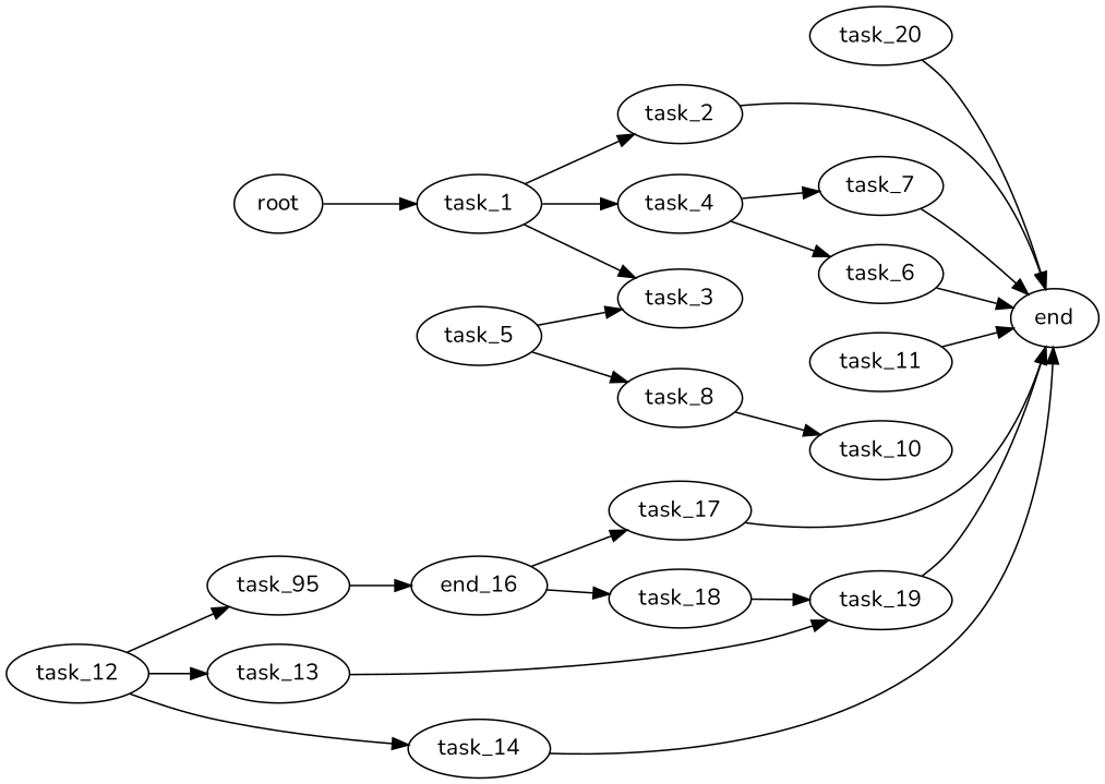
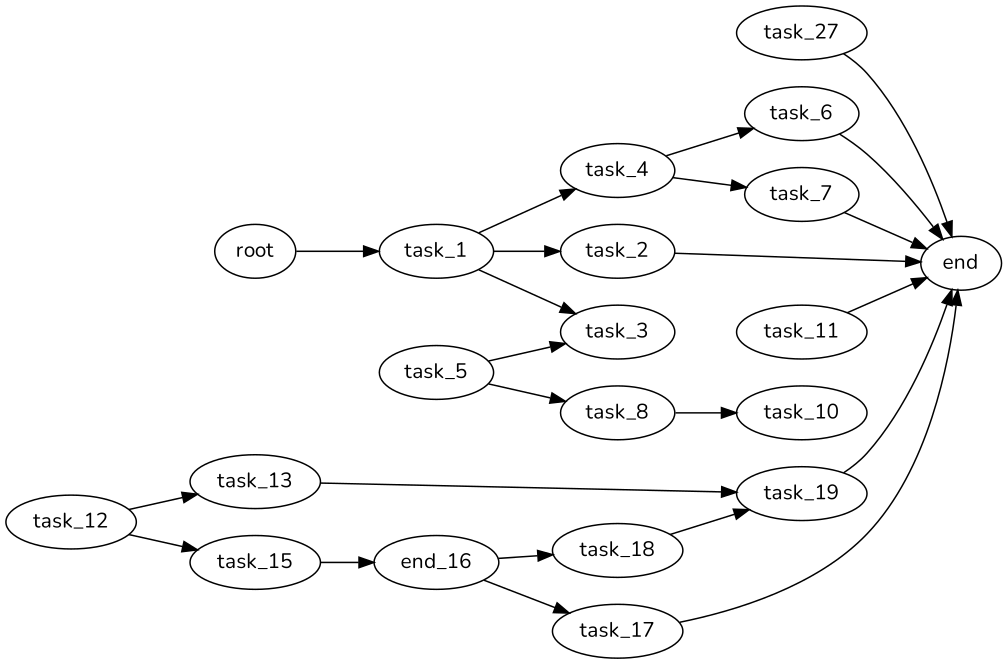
  digraph {
    fontname=Nunito
    rankdir=LR
    node [fontname=Nunito]
    edge [fontname=Nunito]
    root
    task_1
    task_2
    task_3
    task_4
    end
    task_6
    task_7
    task_5
    task_8
    task_10
    task_11
    task_12
    task_13
-   task_14
-   task_15 [label=task_95]
+   task_15
    task_19
    n18 [label=end_16]
    task_17
    task_18
-   task_20
+   task_20 [label=task_27]
    root -> task_1
    task_1 -> task_2
    task_1 -> task_3
    task_1 -> task_4
    task_2 -> end
    task_4 -> task_6
    task_4 -> task_7
    task_6 -> end
    task_7 -> end
    task_5 -> task_3
    task_5 -> task_8
    task_8 -> task_10
    task_11 -> end
    task_12 -> task_13
-   task_12 -> task_14
    task_12 -> task_15
    task_13 -> task_19
-   task_14 -> end
    task_15 -> n18
    task_19 -> end
    n18 -> task_17
    n18 -> task_18
    task_17 -> end
    task_18 -> task_19
    task_20 -> end
  }
